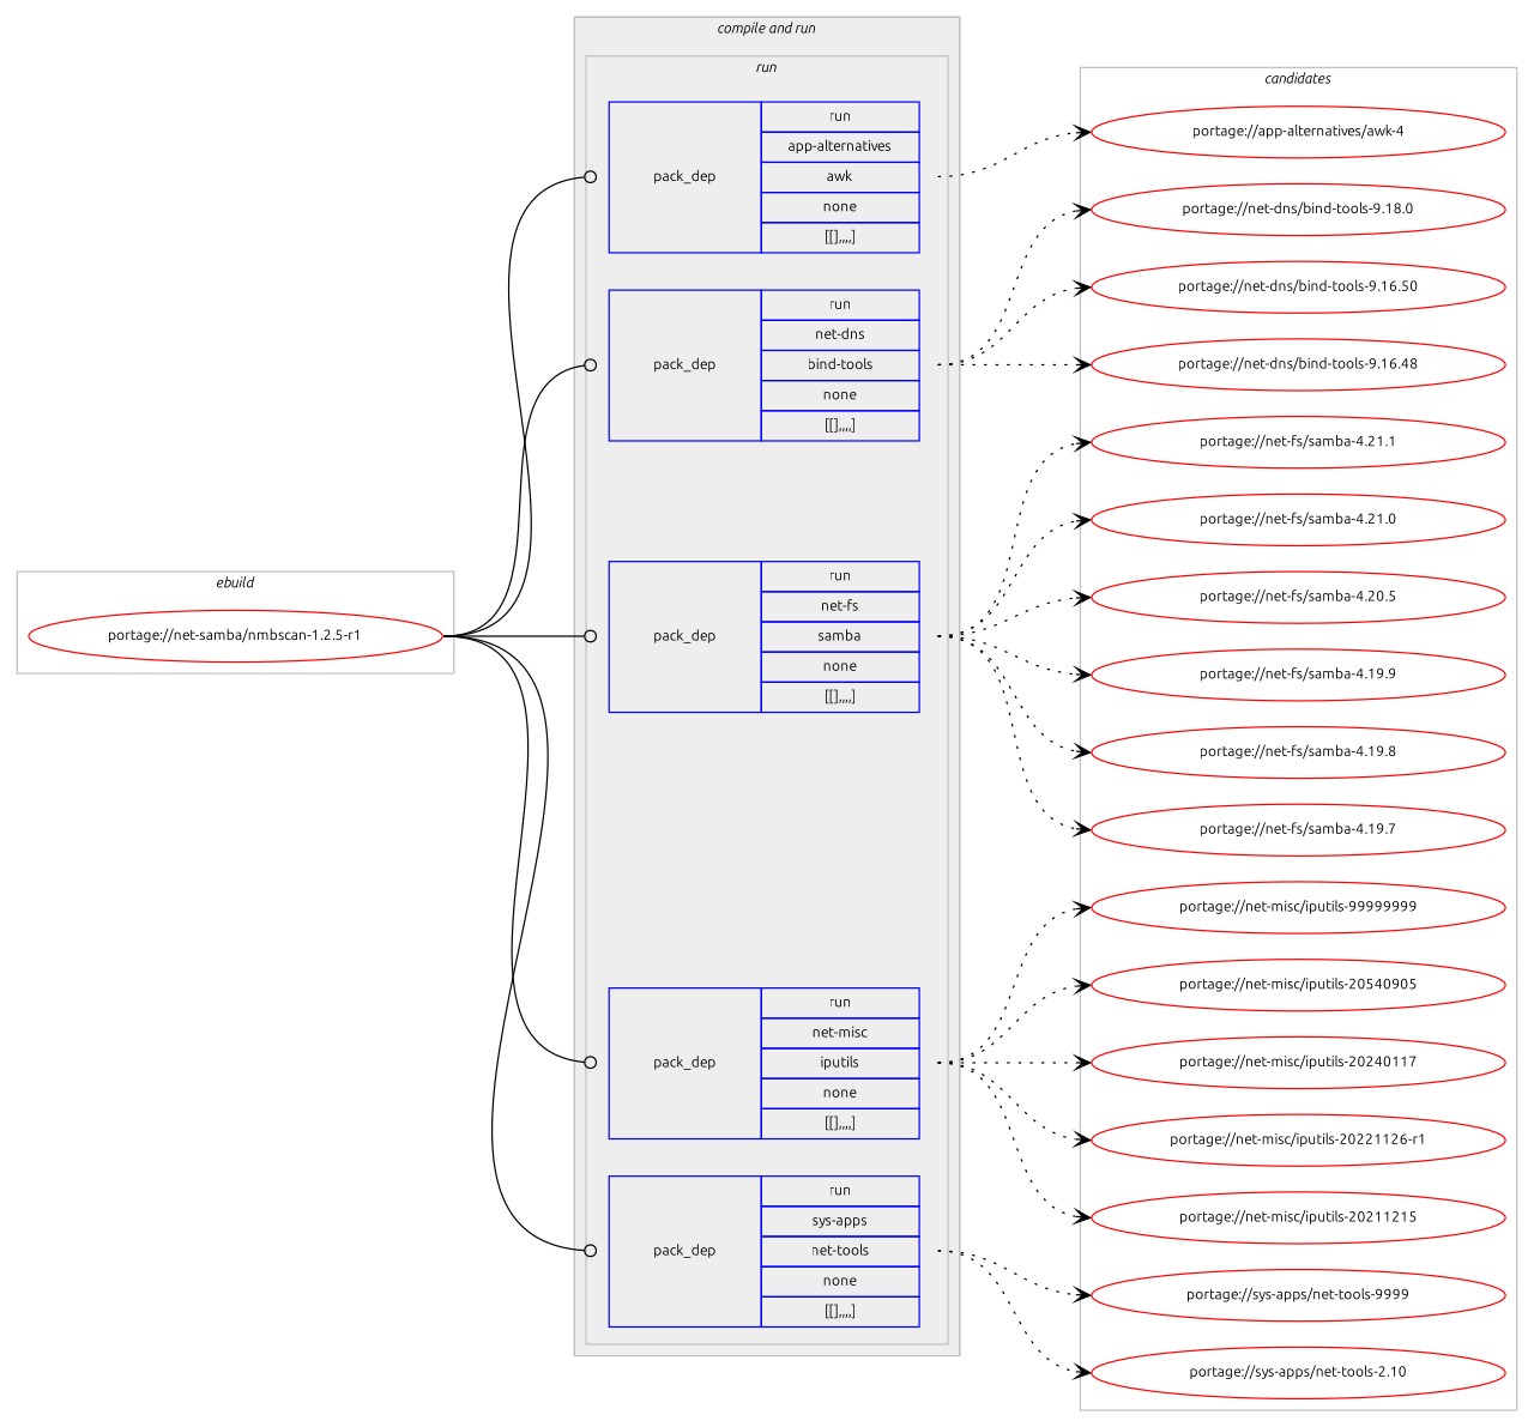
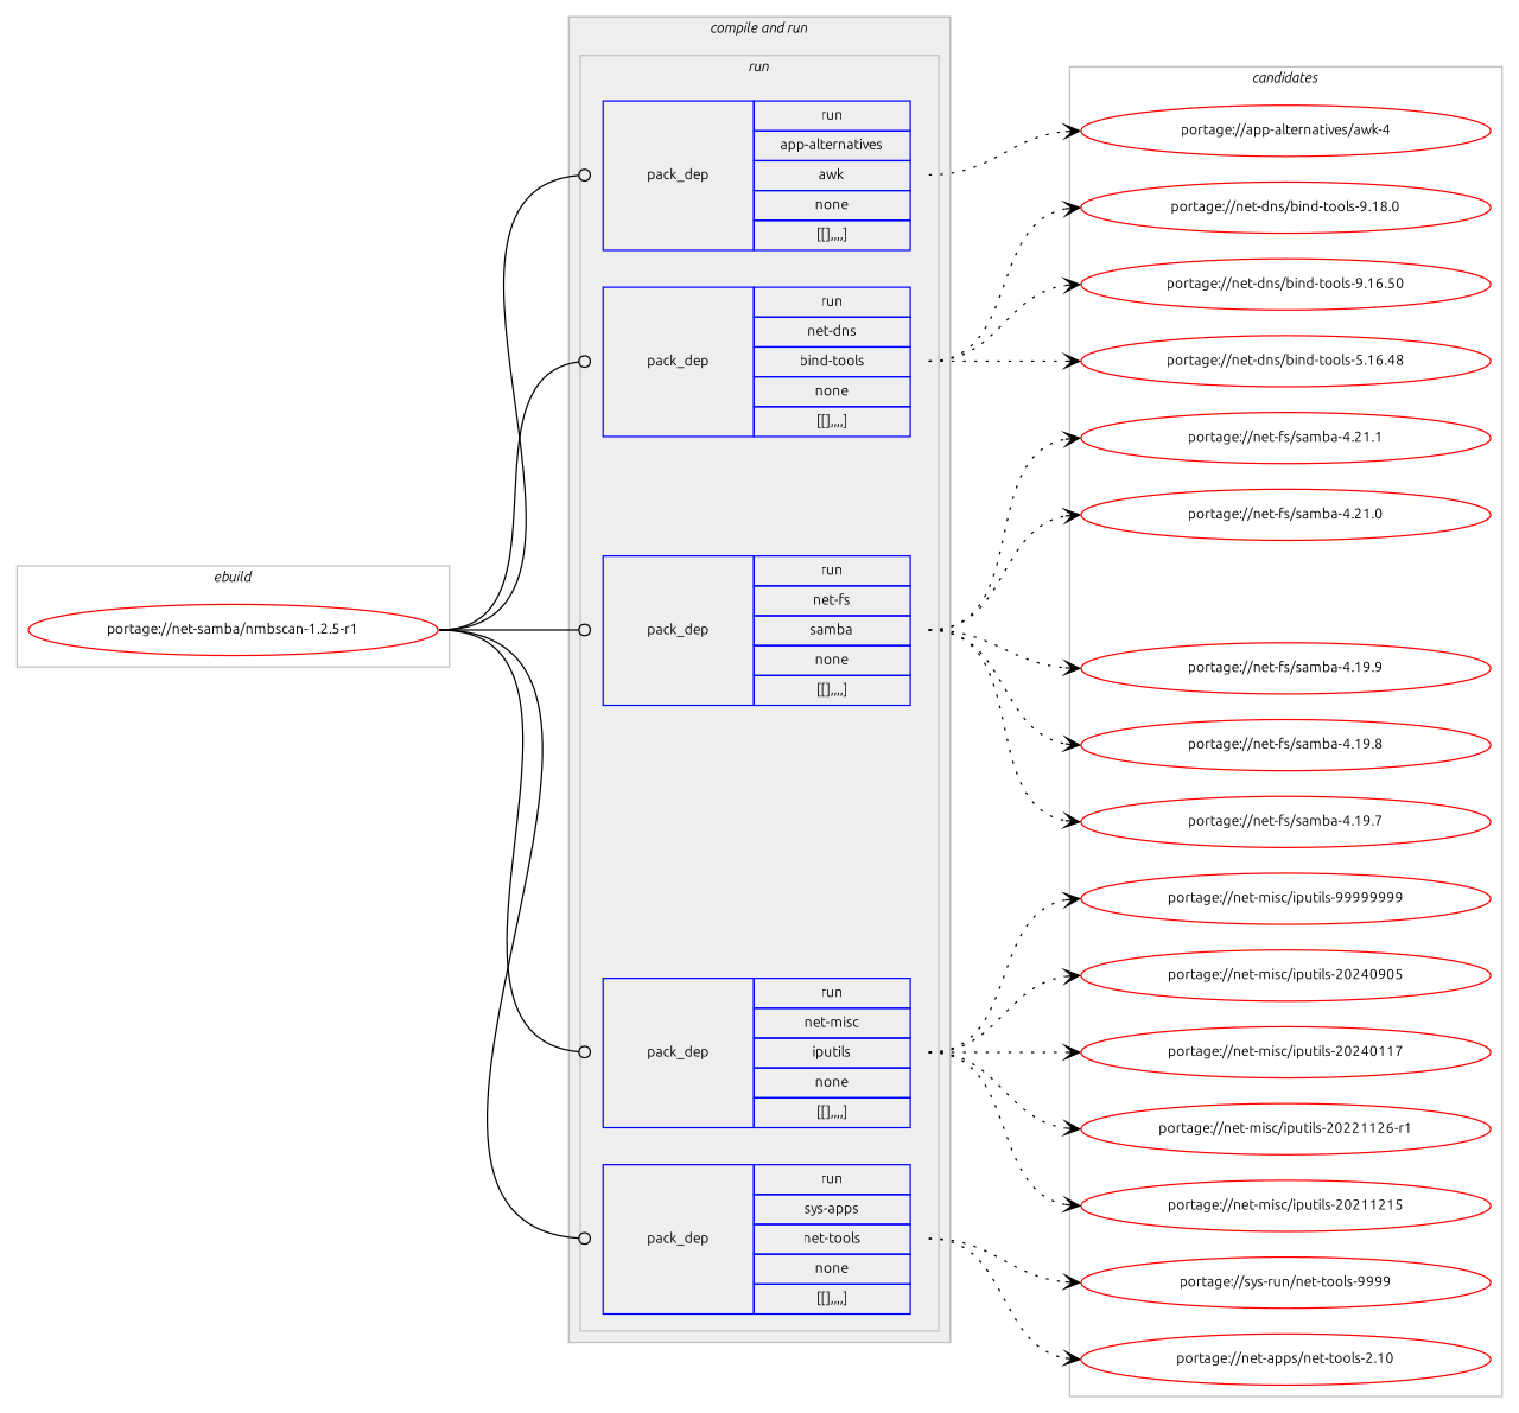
  digraph {
    compound=true
    concentrate=true
    fontname=Ubuntu
    fontsize=10
    newrank=true
    rankdir=LR
    ranksep=1.5
    node [color=red fontname=Ubuntu fontsize=10]
    edge [arrowhead=vee fontname=Ubuntu headport=w style=dotted tailport=e weight=100]
    n1 [label="portage://net-samba/nmbscan-1.2.5-r1" width=4]
    n2 [color=blue label=<<TABLE BORDER="0" CELLBORDER="1" CELLSPACING="0" CELLPADDING="4" WIDTH="220"><TR><TD ROWSPAN="6" CELLPADDING="30">pack_dep</TD></TR><TR><TD WIDTH="110">run</TD></TR><TR><TD>app-alternatives</TD></TR><TR><TD>awk</TD></TR><TR><TD>none</TD></TR><TR><TD>[[],,,,]</TD></TR></TABLE>> shape=none]
    n3 [color=blue label=<<TABLE BORDER="0" CELLBORDER="1" CELLSPACING="0" CELLPADDING="4" WIDTH="220"><TR><TD ROWSPAN="6" CELLPADDING="30">pack_dep</TD></TR><TR><TD WIDTH="110">run</TD></TR><TR><TD>net-dns</TD></TR><TR><TD>bind-tools</TD></TR><TR><TD>none</TD></TR><TR><TD>[[],,,,]</TD></TR></TABLE>> shape=none]
    n4 [color=blue label=<<TABLE BORDER="0" CELLBORDER="1" CELLSPACING="0" CELLPADDING="4" WIDTH="220"><TR><TD ROWSPAN="6" CELLPADDING="30">pack_dep</TD></TR><TR><TD WIDTH="110">run</TD></TR><TR><TD>net-fs</TD></TR><TR><TD>samba</TD></TR><TR><TD>none</TD></TR><TR><TD>[[],,,,]</TD></TR></TABLE>> shape=none]
    n5 [color=blue label=<<TABLE BORDER="0" CELLBORDER="1" CELLSPACING="0" CELLPADDING="4" WIDTH="220"><TR><TD ROWSPAN="6" CELLPADDING="30">pack_dep</TD></TR><TR><TD WIDTH="110">run</TD></TR><TR><TD>net-misc</TD></TR><TR><TD>iputils</TD></TR><TR><TD>none</TD></TR><TR><TD>[[],,,,]</TD></TR></TABLE>> shape=none]
    n6 [color=blue label=<<TABLE BORDER="0" CELLBORDER="1" CELLSPACING="0" CELLPADDING="4" WIDTH="220"><TR><TD ROWSPAN="6" CELLPADDING="30">pack_dep</TD></TR><TR><TD WIDTH="110">run</TD></TR><TR><TD>sys-apps</TD></TR><TR><TD>net-tools</TD></TR><TR><TD>none</TD></TR><TR><TD>[[],,,,]</TD></TR></TABLE>> shape=none]
    n7 [label="portage://app-alternatives/awk-4" width=4]
    n8 [label="portage://net-dns/bind-tools-9.18.0" width=4]
    n9 [label="portage://net-dns/bind-tools-9.16.50" width=4]
-   n10 [label="portage://net-dns/bind-tools-9.16.48" width=4]
+   n10 [label="portage://net-dns/bind-tools-5.16.48" width=4]
    n11 [label="portage://net-fs/samba-4.21.1" width=4]
    n12 [label="portage://net-fs/samba-4.21.0" width=4]
-   n13 [label="portage://net-fs/samba-4.20.5" width=4]
    n14 [label="portage://net-fs/samba-4.19.9" width=4]
    n15 [label="portage://net-fs/samba-4.19.8" width=4]
    n16 [label="portage://net-fs/samba-4.19.7" width=4]
    n17 [label="portage://net-misc/iputils-99999999" width=4]
-   n18 [label="portage://net-misc/iputils-20540905" width=4]
+   n18 [label="portage://net-misc/iputils-20240905" width=4]
    n19 [label="portage://net-misc/iputils-20240117" width=4]
    n20 [label="portage://net-misc/iputils-20221126-r1" width=4]
    n21 [label="portage://net-misc/iputils-20211215" width=4]
-   n22 [label="portage://sys-apps/net-tools-9999" width=4]
-   n23 [label="portage://sys-apps/net-tools-2.10" width=4]
+   n22 [label="portage://sys-run/net-tools-9999" width=4]
+   n23 [label="portage://net-apps/net-tools-2.10" width=4]
    subgraph cluster_1 {
      color=gray
      label=<<i>ebuild</i>>
      n1
    }
    subgraph cluster_2 {
      color=gray
      label=<<i>dependencies</i>>
      subgraph cluster_3 {
        color=gray
        fillcolor="#eeeeee"
        label=<<i>compile</i>>
        style=filled
      }
      subgraph cluster_4 {
        color=gray
        fillcolor="#eeeeee"
        label=<<i>compile and run</i>>
        style=filled
      }
      subgraph cluster_5 {
        color=gray
        fillcolor="#eeeeee"
        label=<<i>run</i>>
        style=filled
        subgraph sub_6 {
          color=gray
          fillcolor="#eeeeee"
          label=<<i>run</i>>
          style=filled
          n2
        }
        subgraph sub_7 {
          color=gray
          fillcolor="#eeeeee"
          label=<<i>run</i>>
          style=filled
          n3
        }
        subgraph sub_8 {
          color=gray
          fillcolor="#eeeeee"
          label=<<i>run</i>>
          style=filled
          n4
        }
        subgraph sub_9 {
          color=gray
          fillcolor="#eeeeee"
          label=<<i>run</i>>
          style=filled
          n5
        }
        subgraph sub_10 {
          color=gray
          fillcolor="#eeeeee"
          label=<<i>run</i>>
          style=filled
          n6
        }
      }
    }
    subgraph cluster_11 {
      color=gray
      label=<<i>candidates</i>>
      rank=same
      subgraph sub_12 {
        color=black
        label=<<i>candidates</i>>
        nodesep=1
        rank=same
        n7
      }
      subgraph sub_13 {
        color=black
        label=<<i>candidates</i>>
        nodesep=1
        rank=same
        n8
        n9
        n10
      }
      subgraph sub_14 {
        color=black
        label=<<i>candidates</i>>
        nodesep=1
        rank=same
        n11
        n12
-       n13
        n14
        n15
        n16
      }
      subgraph sub_15 {
        color=black
        label=<<i>candidates</i>>
        nodesep=1
        rank=same
        n17
        n18
        n19
        n20
        n21
      }
      subgraph sub_16 {
        color=black
        label=<<i>candidates</i>>
        nodesep=1
        rank=same
        n22
        n23
      }
    }
    n1 -> n2 [arrowhead=odot style=solid weight=20]
    n1 -> n3 [arrowhead=odot style=solid weight=20]
    n1 -> n4 [arrowhead=odot style=solid weight=20]
    n1 -> n5 [arrowhead=odot style=solid weight=20]
    n1 -> n6 [arrowhead=odot style=solid weight=20]
    n2 -> n7
    n3 -> n8
    n3 -> n9
    n3 -> n10
    n4 -> n11
    n4 -> n12
-   n4 -> n13
    n4 -> n14
    n4 -> n15
    n4 -> n16
    n5 -> n17
    n5 -> n18
    n5 -> n19
    n5 -> n20
    n5 -> n21
    n6 -> n22
    n6 -> n23
  }
